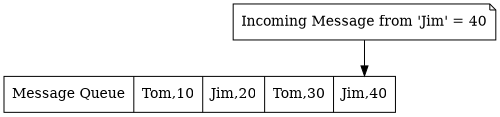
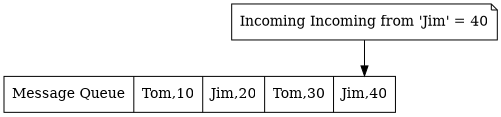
  digraph {
    rankdir=TB
-   n1 [label="Incoming Message from 'Jim' = 40" shape=note]
+   n1 [label="Incoming Incoming from 'Jim' = 40" shape=note]
    n2 [label="Message Queue|Tom,10|Jim,20|Tom,30|<m> Jim,40" shape=record]
    n1 -> n2 [headport=m]
  }
